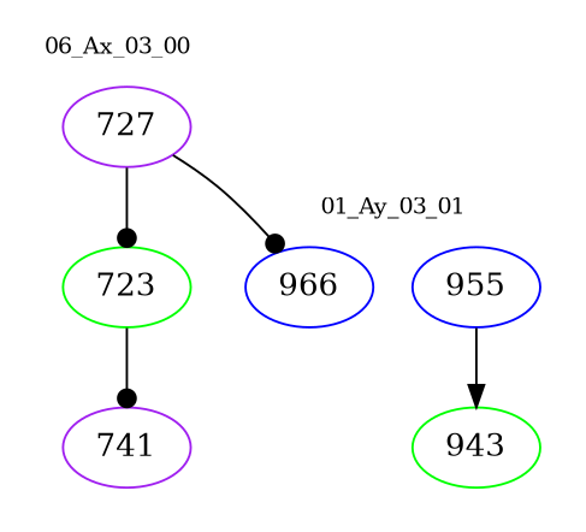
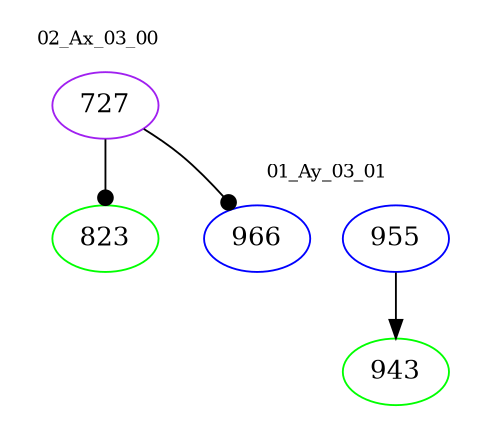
  digraph {
    node [color=blue]
    edge [arrowhead=dot color=black]
    n1 [label=955]
    n2 [color=green label=943]
    n3 [label=966]
    n4 [color=purple label=727]
-   n5 [color=green label=723]
-   n6 [color=purple label=741]
+   n5 [color=green label=823]
    subgraph cluster_1 {
      color=white
      fontsize=10
      label="01_Ay_03_01"
      n1
      n2
      n3
    }
    subgraph cluster_2 {
      color=white
      fontsize=10
-     label="06_Ax_03_00"
+     label="02_Ax_03_00"
      n4
      n5
-     n6
    }
    n1 -> n2 [arrowhead=normal]
    n4 -> n3
    n4 -> n5
-   n5 -> n6
  }
